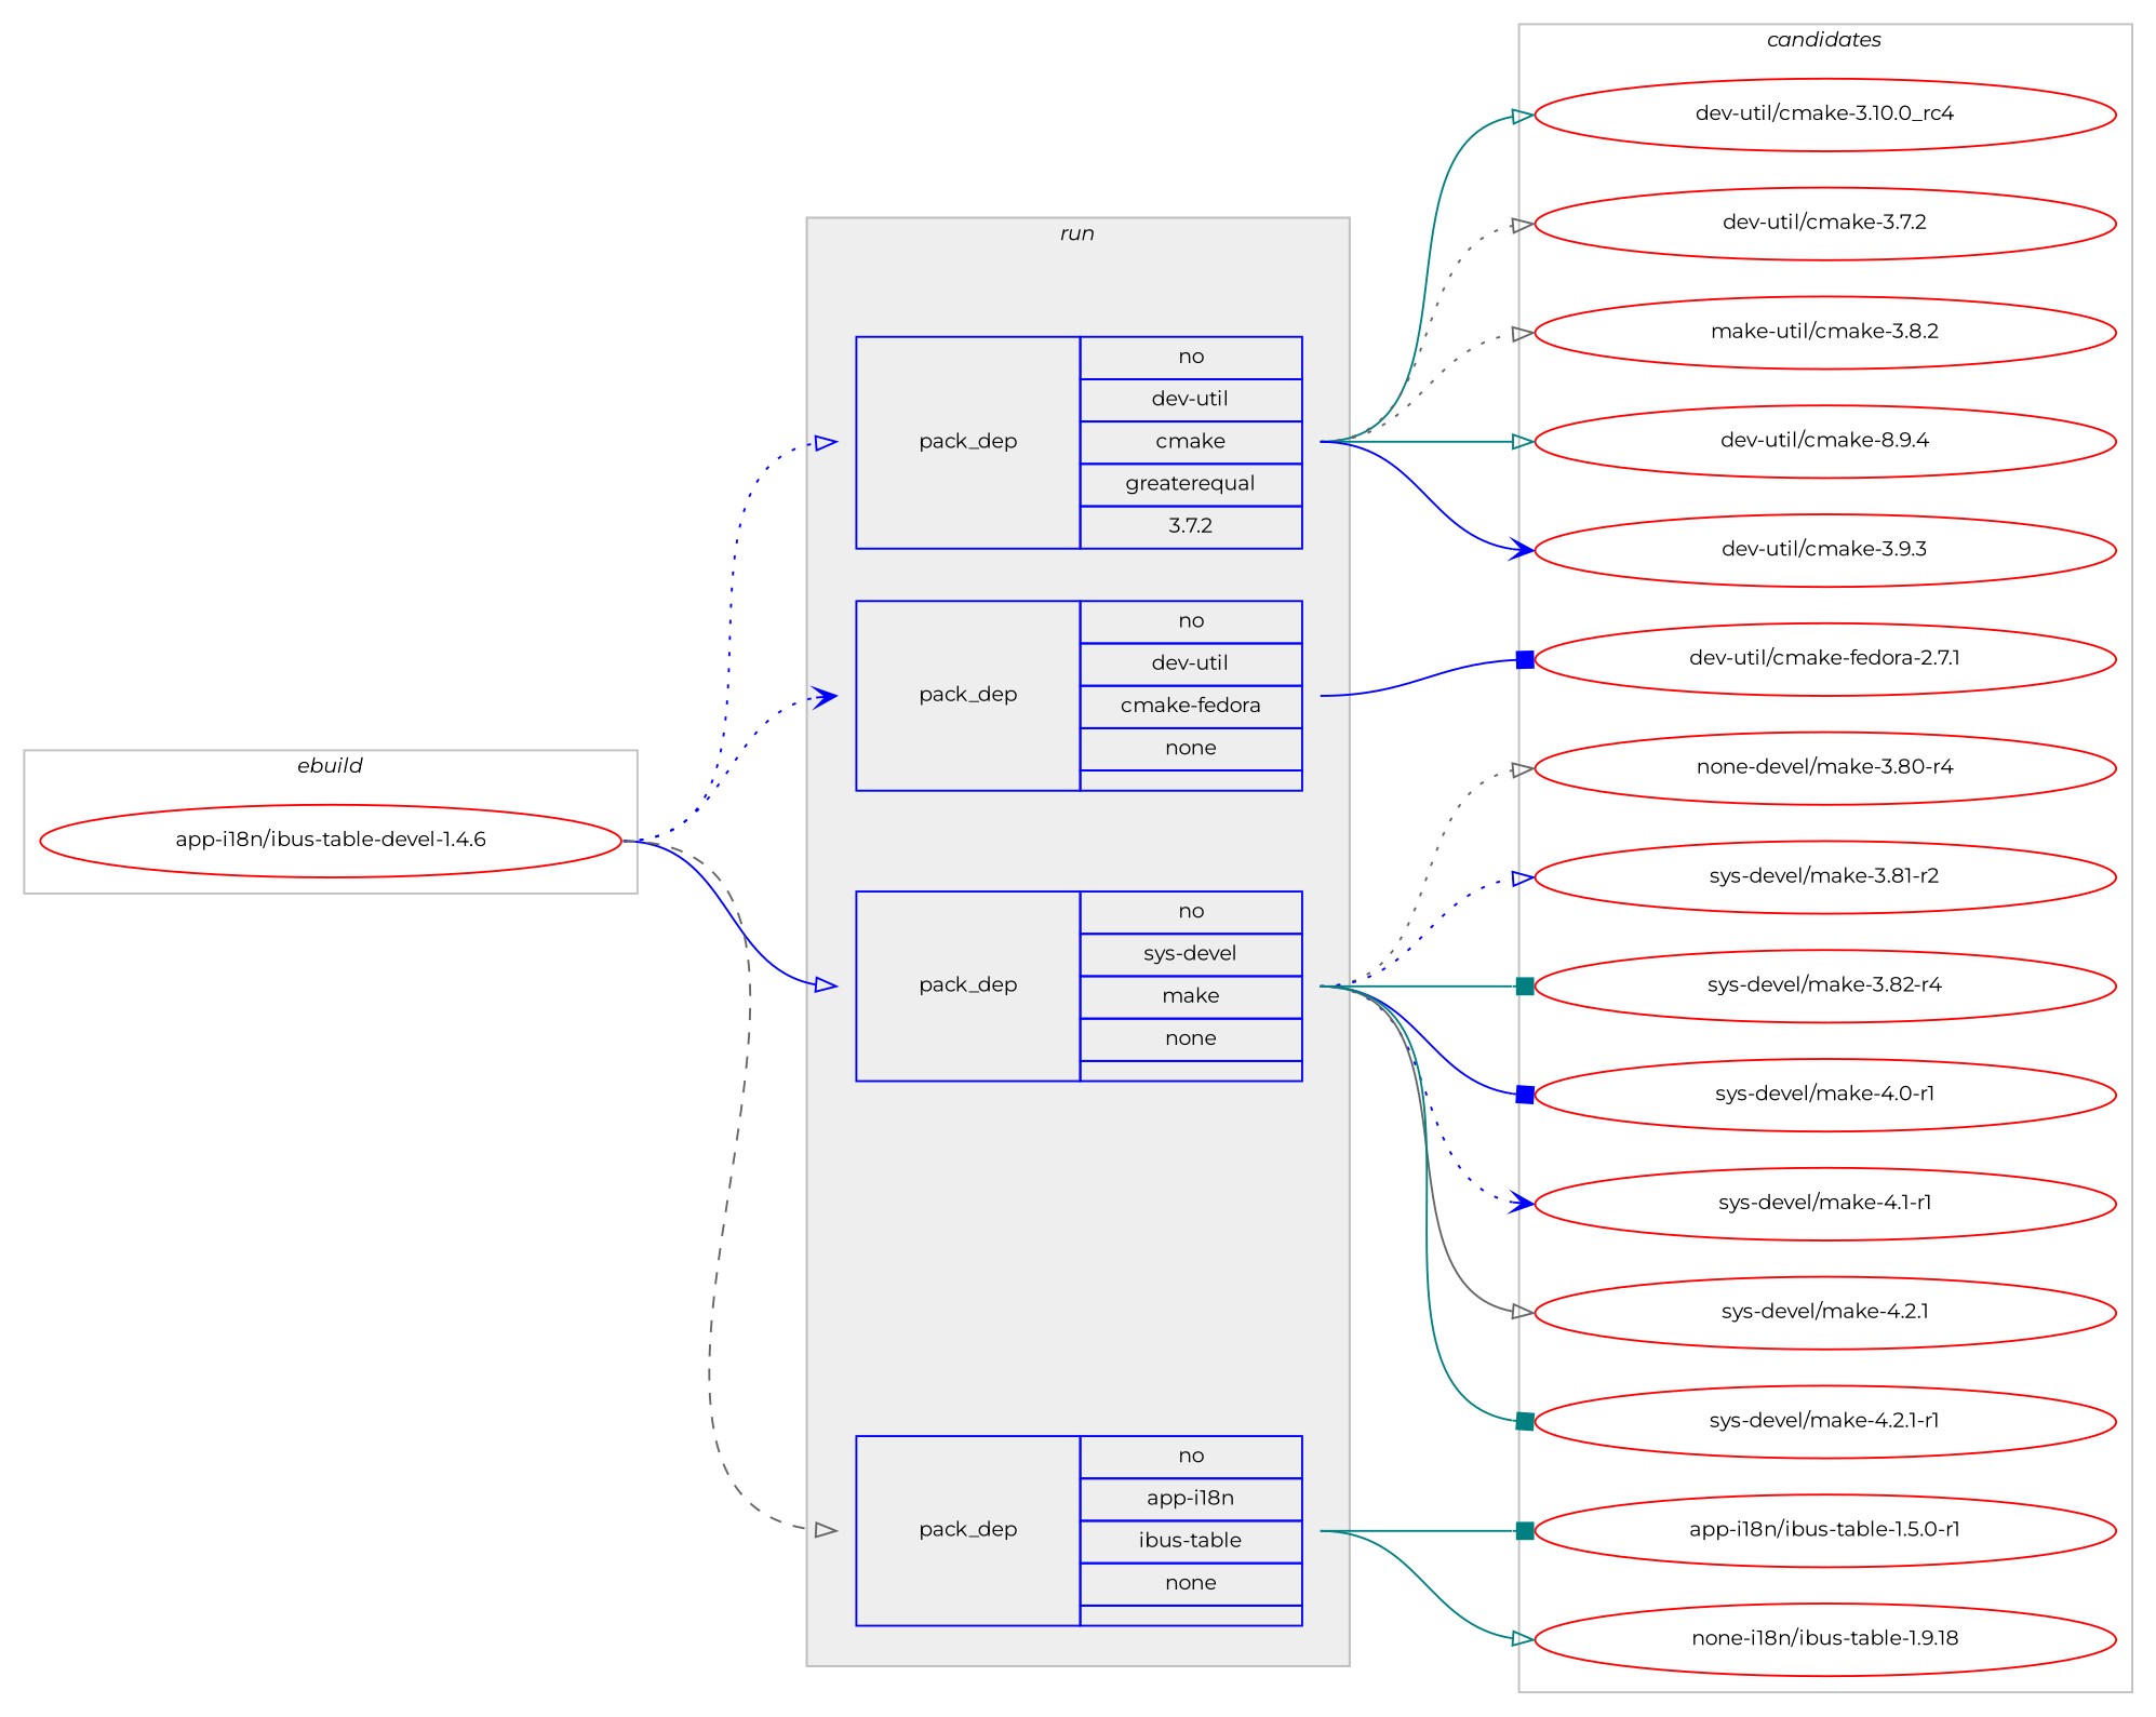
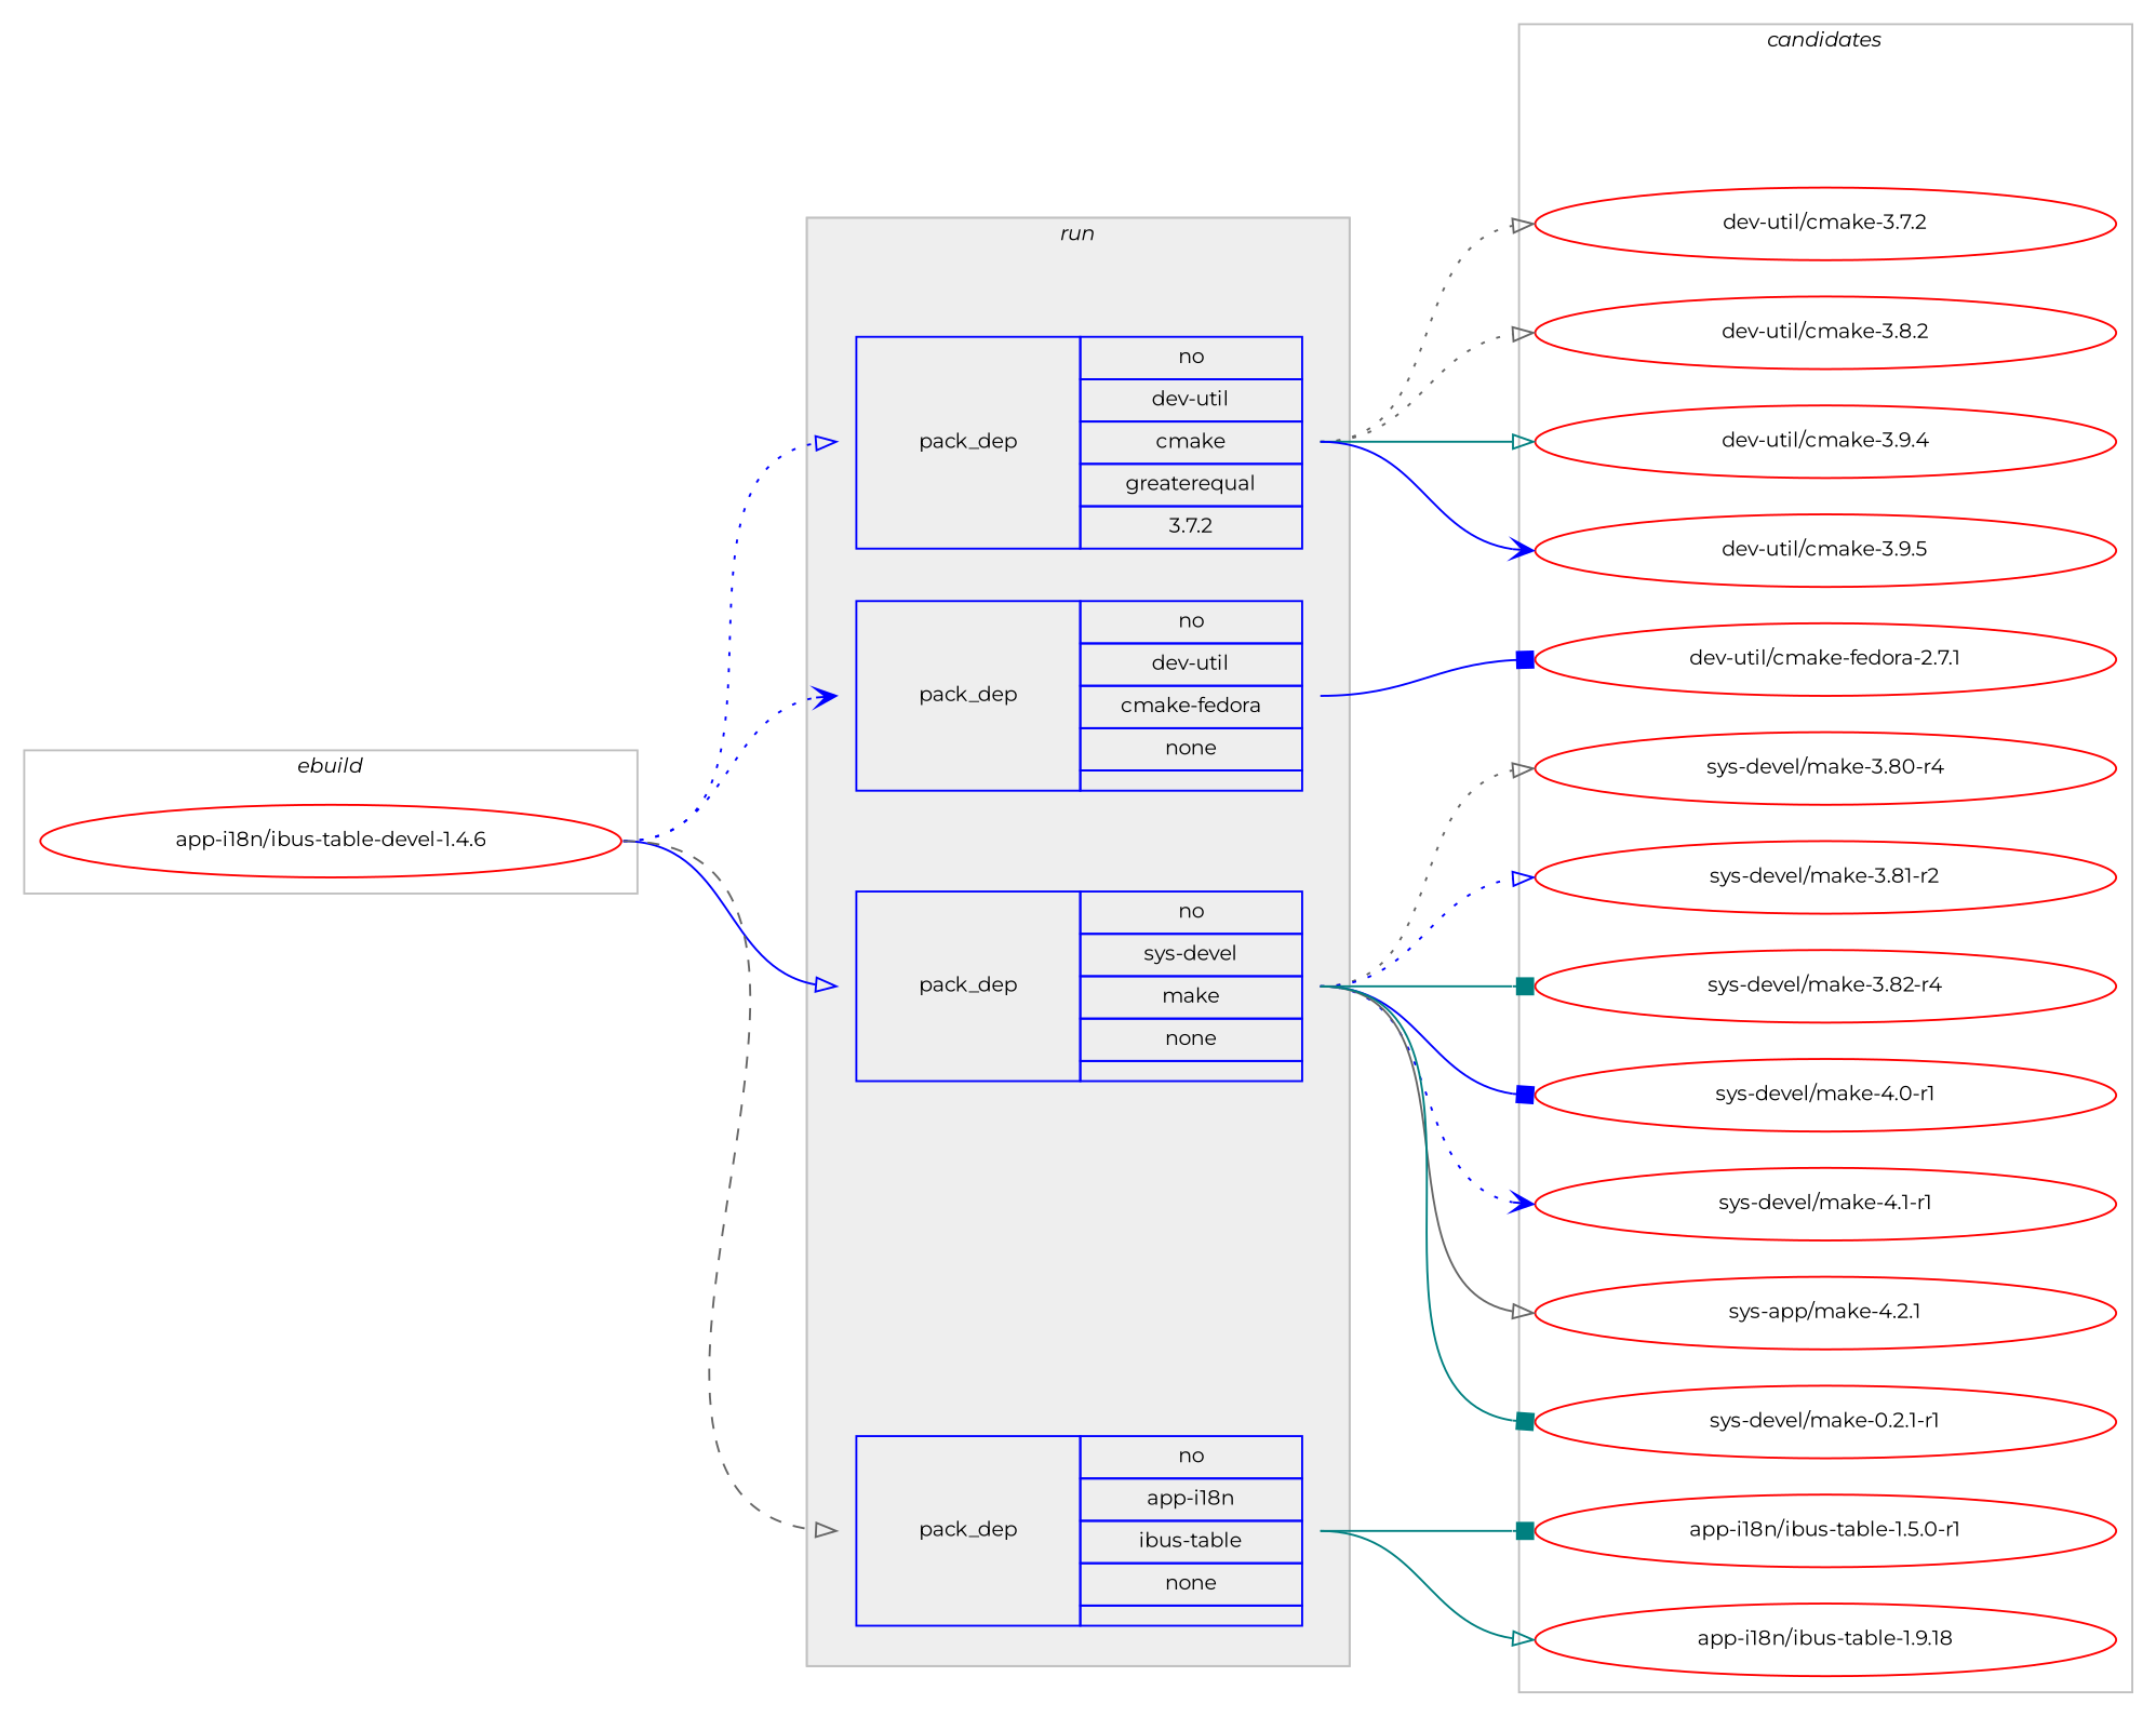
  digraph {
    compound=true
    concentrate=true
    fontname=Montserrat
    fontsize=10
    newrank=true
    rankdir=LR
    ranksep=1.5
    node [color=red fontname=Montserrat fontsize=10]
    edge [arrowhead=onormal color=blue fontname=Montserrat headport=w style=solid tailport=e weight=100]
    n1 [label="app-i18n/ibus-table-devel-1.4.6" width=4]
    n2 [color=blue label=<<TABLE BORDER="0" CELLBORDER="1" CELLSPACING="0" CELLPADDING="4" WIDTH="220"><TR><TD ROWSPAN="6" CELLPADDING="30">pack_dep</TD></TR><TR><TD WIDTH="110">no</TD></TR><TR><TD>dev-util</TD></TR><TR><TD>cmake</TD></TR><TR><TD>greaterequal</TD></TR><TR><TD>3.7.2</TD></TR></TABLE>> shape=none]
    n3 [color=blue label=<<TABLE BORDER="0" CELLBORDER="1" CELLSPACING="0" CELLPADDING="4" WIDTH="220"><TR><TD ROWSPAN="6" CELLPADDING="30">pack_dep</TD></TR><TR><TD WIDTH="110">no</TD></TR><TR><TD>dev-util</TD></TR><TR><TD>cmake-fedora</TD></TR><TR><TD>none</TD></TR><TR><TD></TD></TR></TABLE>> shape=none]
    n4 [color=blue label=<<TABLE BORDER="0" CELLBORDER="1" CELLSPACING="0" CELLPADDING="4" WIDTH="220"><TR><TD ROWSPAN="6" CELLPADDING="30">pack_dep</TD></TR><TR><TD WIDTH="110">no</TD></TR><TR><TD>sys-devel</TD></TR><TR><TD>make</TD></TR><TR><TD>none</TD></TR><TR><TD></TD></TR></TABLE>> shape=none]
    n5 [color=blue label=<<TABLE BORDER="0" CELLBORDER="1" CELLSPACING="0" CELLPADDING="4" WIDTH="220"><TR><TD ROWSPAN="6" CELLPADDING="30">pack_dep</TD></TR><TR><TD WIDTH="110">no</TD></TR><TR><TD>app-i18n</TD></TR><TR><TD>ibus-table</TD></TR><TR><TD>none</TD></TR><TR><TD></TD></TR></TABLE>> shape=none]
-   n6 [label="dev-util/cmake-3.10.0_rc4" width=4]
    n7 [label="dev-util/cmake-3.7.2" width=4]
-   n8 [label="make-util/cmake-3.8.2" width=4]
-   n9 [label="dev-util/cmake-8.9.4" width=4]
-   n10 [label="dev-util/cmake-3.9.3" width=4]
+   n8 [label="dev-util/cmake-3.8.2" width=4]
+   n9 [label="dev-util/cmake-3.9.4" width=4]
+   n10 [label="dev-util/cmake-3.9.5" width=4]
    n11 [label="dev-util/cmake-fedora-2.7.1" width=4]
-   n12 [label="none-devel/make-3.80-r4" width=4]
+   n12 [label="sys-devel/make-3.80-r4" width=4]
    n13 [label="sys-devel/make-3.81-r2" width=4]
    n14 [label="sys-devel/make-3.82-r4" width=4]
    n15 [label="sys-devel/make-4.0-r1" width=4]
    n16 [label="sys-devel/make-4.1-r1" width=4]
-   n17 [label="sys-devel/make-4.2.1" width=4]
-   n18 [label="sys-devel/make-4.2.1-r1" width=4]
+   n17 [label="sys-app/make-4.2.1" width=4]
+   n18 [label="sys-devel/make-0.2.1-r1" width=4]
    n19 [label="app-i18n/ibus-table-1.5.0-r1" width=4]
-   n20 [label="none-i18n/ibus-table-1.9.18" width=4]
+   n20 [label="app-i18n/ibus-table-1.9.18" width=4]
    subgraph cluster_1 {
      color=gray
      label=<<i>ebuild</i>>
      rank=same
      n1
    }
    subgraph cluster_2 {
      color=gray
      label=<<i>dependencies</i>>
      subgraph cluster_3 {
        color=gray
        fillcolor="#eeeeee"
        label=<<i>compile</i>>
        style=filled
        subgraph sub_4 {
          color=gray
          fillcolor="#eeeeee"
          label=<<i>compile</i>>
          style=filled
          n2
        }
        subgraph sub_5 {
          color=gray
          fillcolor="#eeeeee"
          label=<<i>compile</i>>
          style=filled
          n3
        }
        subgraph sub_6 {
          color=gray
          fillcolor="#eeeeee"
          label=<<i>compile</i>>
          style=filled
          n4
        }
      }
      subgraph cluster_7 {
        color=gray
        fillcolor="#eeeeee"
        label=<<i>compile and run</i>>
        style=filled
        subgraph sub_8 {
          color=gray
          fillcolor="#eeeeee"
          label=<<i>compile and run</i>>
          style=filled
          n5
        }
      }
      subgraph cluster_9 {
        color=gray
        fillcolor="#eeeeee"
        label=<<i>run</i>>
        style=filled
      }
    }
    subgraph cluster_10 {
      color=gray
      label=<<i>candidates</i>>
      rank=same
      subgraph sub_11 {
        color=black
        label=<<i>candidates</i>>
        nodesep=1
        rank=same
-       n6
        n7
        n8
        n9
        n10
      }
      subgraph sub_12 {
        color=black
        label=<<i>candidates</i>>
        nodesep=1
        rank=same
        n11
      }
      subgraph sub_13 {
        color=black
        label=<<i>candidates</i>>
        nodesep=1
        rank=same
        n12
        n13
        n14
        n15
        n16
        n17
        n18
      }
      subgraph sub_14 {
        color=black
        label=<<i>candidates</i>>
        nodesep=1
        rank=same
        n19
        n20
      }
    }
    n1 -> n2 [style=dotted weight=20]
    n1 -> n3 [arrowhead=vee style=dotted weight=20]
    n1 -> n4 [weight=20]
    n1 -> n5 [color=gray40 style=dashed weight=20]
-   n2 -> n6 [color=teal]
    n2 -> n7 [color=gray40 style=dotted]
    n2 -> n8 [color=gray40 style=dotted]
    n2 -> n9 [color=teal]
    n2 -> n10 [arrowhead=vee]
    n3 -> n11 [arrowhead=box]
    n4 -> n12 [color=gray40 style=dotted]
    n4 -> n13 [style=dotted]
    n4 -> n14 [arrowhead=box color=teal]
    n4 -> n15 [arrowhead=box]
    n4 -> n16 [arrowhead=vee style=dotted]
    n4 -> n17 [color=gray40]
    n4 -> n18 [arrowhead=box color=teal]
    n5 -> n19 [arrowhead=box color=teal]
    n5 -> n20 [color=teal]
  }
